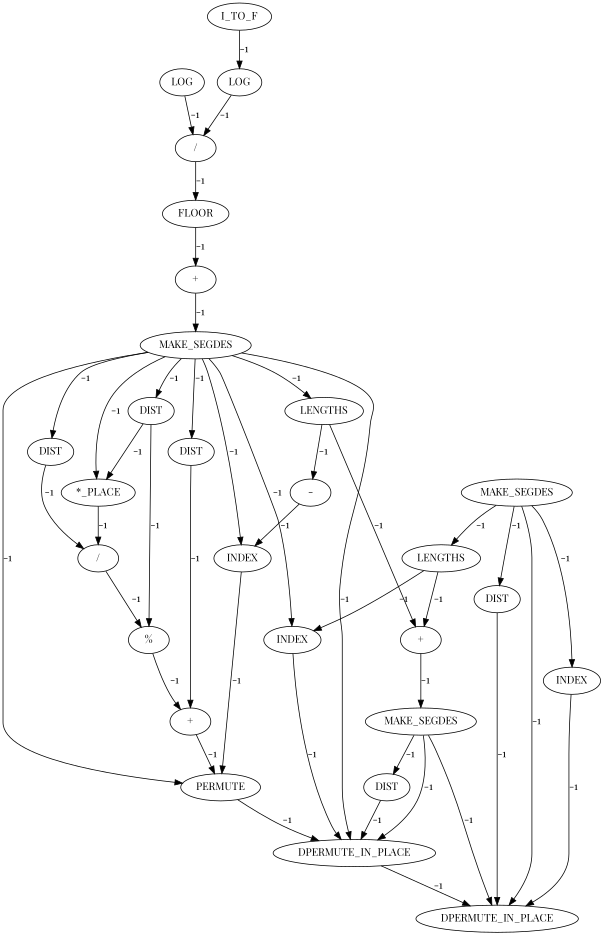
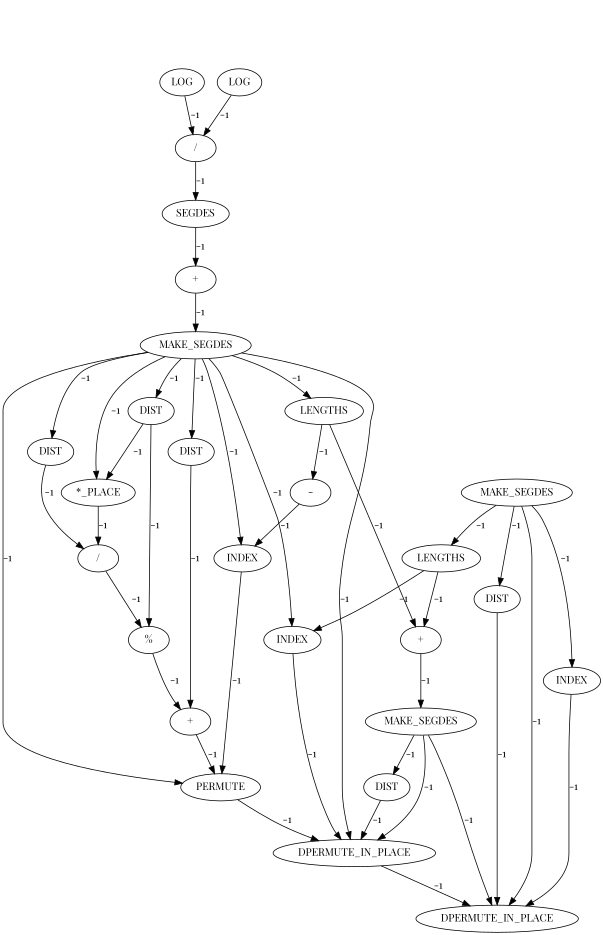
  digraph {
    fontname="Playfair Display"
    node [cost=0 fontname="Playfair Display"]
    edge [cost=-1 fontname="Playfair Display"]
    n1 [label=DIST]
    n2 [label=DPERMUTE_IN_PLACE]
    n3 [label=DPERMUTE_IN_PLACE]
    n4 [label=LENGTHS]
    n5 [label="-"]
    n6 [label="+"]
    n7 [label=INDEX]
    n8 [label=MAKE_SEGDES]
    n9 [label="*_PLACE"]
    n10 [label="/"]
    n11 [label="%"]
    n12 [label="+"]
    n13 [label=PERMUTE]
    n14 [label=DIST]
    n15 [label=LOG]
    n16 [label="/"]
-   n17 [label=FLOOR]
+   n17 [label=SEGDES]
    n18 [label=DIST]
    n19 [label=DIST]
    n20 [label=DIST]
    n21 [label="+"]
-   n22 [label=I_TO_F]
    n23 [label=LOG]
    n24 [label=INDEX]
    n25 [label=MAKE_SEGDES]
    n26 [label=LENGTHS]
    n27 [label=INDEX]
    n28 [label=MAKE_SEGDES]
    n1 -> n2 [label=-1]
    n2 -> n3 [label=-1]
    n4 -> n5 [label=-1]
    n4 -> n6 [label=-1]
    n5 -> n7 [label=-1]
    n6 -> n8 [label=-1]
    n7 -> n13 [label=-1]
    n8 -> n1 [label=-1]
    n8 -> n2 [label=-1]
    n8 -> n3 [label=-1]
    n9 -> n10 [label=-1]
    n10 -> n11 [label=-1]
    n11 -> n12 [label=-1]
    n12 -> n13 [label=-1]
    n13 -> n2 [label=-1]
    n14 -> n3 [label=-1]
    n15 -> n16 [label=-1]
    n16 -> n17 [label=-1]
    n17 -> n21 [label=-1]
    n18 -> n9 [label=-1]
    n18 -> n11 [label=-1]
    n19 -> n12 [label=-1]
    n20 -> n10 [label=-1]
    n21 -> n28 [label=-1]
-   n22 -> n23 [label=-1]
    n23 -> n16 [label=-1]
    n24 -> n2 [label=-1]
    n25 -> n3 [label=-1]
    n25 -> n14 [label=-1]
    n25 -> n26 [label=-1]
    n25 -> n27 [label=-1]
    n26 -> n6 [label=-1]
    n26 -> n24 [label=-1]
    n27 -> n3 [label=-1]
    n28 -> n2 [label=-1]
    n28 -> n4 [label=-1]
    n28 -> n7 [label=-1]
    n28 -> n9 [label=-1]
    n28 -> n13 [label=-1]
    n28 -> n18 [label=-1]
    n28 -> n19 [label=-1]
    n28 -> n20 [label=-1]
    n28 -> n24 [label=-1]
  }
